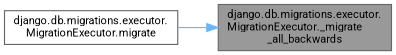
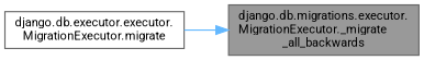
  digraph {
    rankdir=RL
    fontname=Roboto
    node [fontname=Roboto fontsize=10 shape=box style=filled]
    n1 [color=gray40 fillcolor=grey60 fontcolor=black height=0.2 label="django.db.migrations.executor.\lMigrationExecutor._migrate\l_all_backwards" width=0.4]
-   n2 [color=grey40 fillcolor=white height=0.2 label="django.db.migrations.executor.\lMigrationExecutor.migrate" width=0.4]
+   n2 [color=grey40 fillcolor=white height=0.2 label="django.db.executor.executor.\lMigrationExecutor.migrate" width=0.4]
    n1 -> n2 [color=steelblue1 dir=back fontname=Roboto fontsize=10 labelfontname=Helvetica labelfontsize=10 style=solid]
  }
